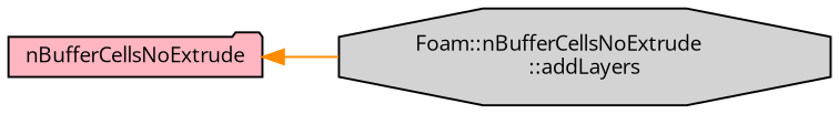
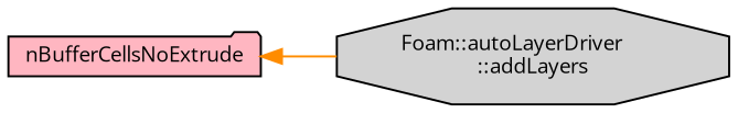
  digraph {
    rankdir=LR
    fontname="Open Sans"
    node [color=black fontname="Open Sans" fontsize=10 style=filled]
    n1 [fillcolor=lightpink fontcolor=black height=0.2 label=nBufferCellsNoExtrude shape=folder width=0.4]
-   n2 [height=0.2 label="Foam::nBufferCellsNoExtrude\l::addLayers" shape=octagon width=0.4 fillcolor=lightgrey]
+   n2 [height=0.2 label="Foam::autoLayerDriver\l::addLayers" shape=octagon width=0.4 fillcolor=lightgrey]
    n1 -> n2 [color=darkorange dir=back fontname="Open Sans" fontsize=10 labelfontname=Helvetica labelfontsize=10 style=solid]
  }
